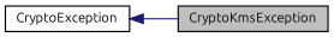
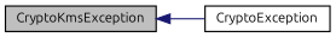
  digraph {
    rankdir=LR
    fontname=Ubuntu
    node [color=black fontname=Ubuntu fontsize=10 shape=record style=filled]
    n1 [fillcolor=grey75 fontcolor=black height=0.2 label=CryptoKmsException width=0.4]
    n2 [fillcolor=white height=0.2 label=CryptoException width=0.4]
-   n2 -> n1 [color=midnightblue dir=back fontname=Ubuntu fontsize=10 labelfontname=Helvetica labelfontsize=10 style=solid]
+   n1 -> n2 [color=midnightblue dir=back fontname=Ubuntu fontsize=10 labelfontname=Helvetica labelfontsize=10 style=solid]
  }
